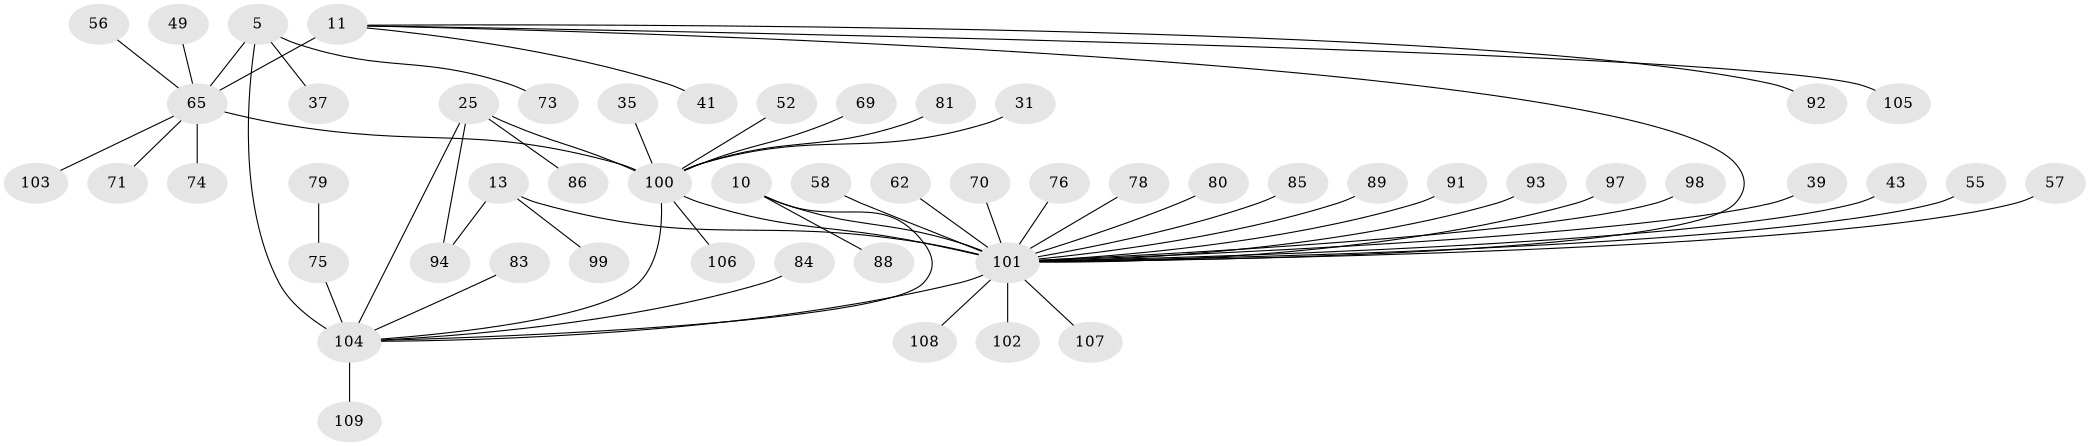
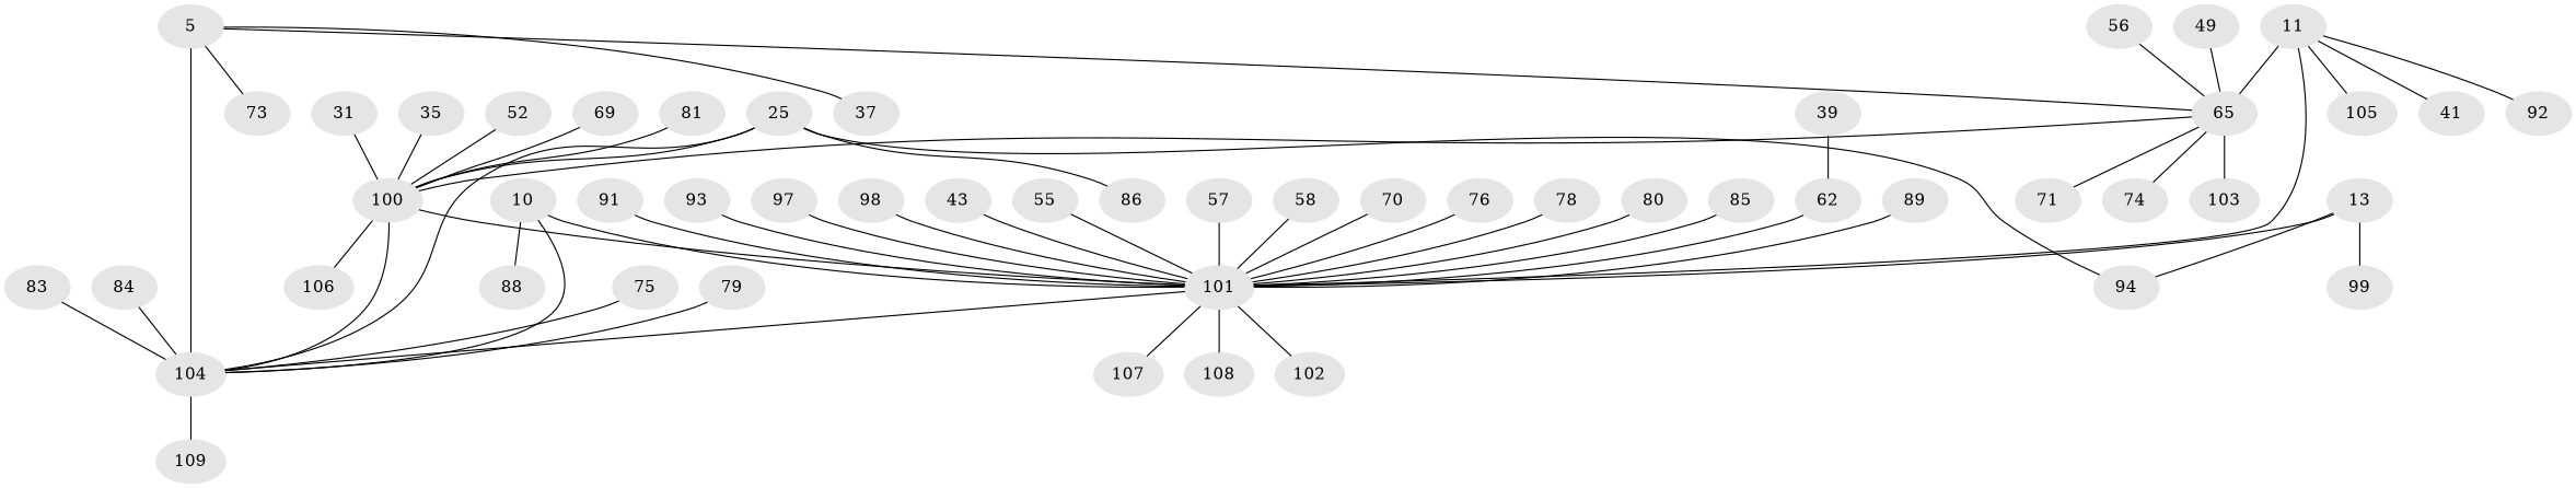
  graph {
    node [color=gray90 style=filled]
    5 [super="+3"]
    37
    65 [super="+20"]
    73
    104 [super="+72"]
    100 [super="+95+23+53+22"]
    71 [super="+54+68"]
    74
    103
    109
    10 [super="+7"]
    88
    101 [super="+96+48+32+46+66+64+34"]
    102 [super="+90"]
    107
    108
    13 [super="+11"]
    94
    99 [super="+45"]
    n20 [label=11 super="+17"]
    41
    92
    105
    25 [super="+24"]
    86
    106
    31
    35
    39
    43
    49
    52
    55
    56
    57 [super="+29"]
    58
    62
    69
    70
    75
    76
    78 [super="+77"]
    79
    80
    81
    83
    84
    85 [super="+44"]
    89
    91
    93 [super="+60"]
    97
    98 [super="+82"]
    5 -- 37
    5 -- 65
    5 -- 73
    5 -- 104 [weight=6]
    65 -- 100
    65 -- 71
    65 -- 74
    65 -- 103
    104 -- 109
    100 -- 104
    100 -- 101 [weight=3]
    100 -- 106
    10 -- 104
    10 -- 88
    10 -- 101 [weight=6]
    101 -- 104 [weight=2]
    101 -- 102
    101 -- 107
    101 -- 108
    13 -- 101 [weight=7]
    13 -- 94
    13 -- 99
    n20 -- 65 [weight=6]
    n20 -- 101 [weight=2]
    n20 -- 41
    n20 -- 92
    n20 -- 105
    25 -- 104
    25 -- 100 [weight=6]
    25 -- 94
    25 -- 86
    31 -- 100
    35 -- 100
-   39 -- 101
+   39 -- 62
    43 -- 101
    49 -- 65
    52 -- 100
    55 -- 101
    56 -- 65
    57 -- 101
    58 -- 101
    62 -- 101
    69 -- 100
    70 -- 101
    75 -- 104
    76 -- 101
    78 -- 101
-   79 -- 75
+   79 -- 104
    80 -- 101
    81 -- 100
    83 -- 104
    84 -- 104
    85 -- 101
    89 -- 101
    91 -- 101
    93 -- 101
    97 -- 101
    98 -- 101
  }
